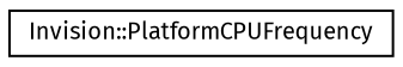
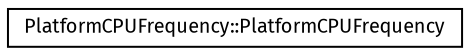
  digraph {
    rankdir=TB
    fontname="Fira Sans"
-   n1 [color=black fillcolor=white fontname="Fira Sans" fontsize=10 height=0.2 label="Invision::PlatformCPUFrequency" shape=record style=filled width=0.4]
+   n1 [color=black fillcolor=white fontname="Fira Sans" fontsize=10 height=0.2 label="PlatformCPUFrequency::PlatformCPUFrequency" shape=record style=filled width=0.4]
  }
